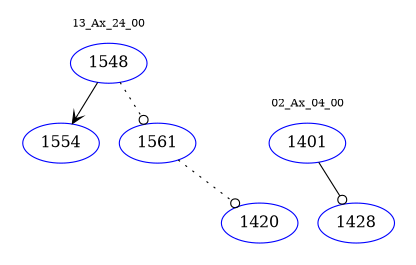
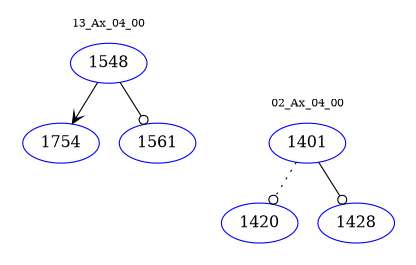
  digraph {
    node [color=blue]
    edge [arrowhead=odot color=black style=solid]
    n1 [label=1548]
-   n2 [label=1554]
+   n2 [label=1754]
    n3 [label=1561]
    n4 [label=1401]
    n5 [label=1428]
    n6 [label=1420]
    subgraph cluster_1 {
      color=white
      fontsize=10
-     label="13_Ax_24_00"
+     label="13_Ax_04_00"
      n1
      n2
      n3
    }
    subgraph cluster_2 {
      color=white
      fontsize=10
      label="02_Ax_04_00"
      n4
      n5
      n6
    }
    n1 -> n2 [arrowhead=vee]
-   n1 -> n3 [style=dotted]
+   n1 -> n3
    n4 -> n5
-   n3 -> n6 [style=dotted]
+   n4 -> n6 [style=dotted]
  }
